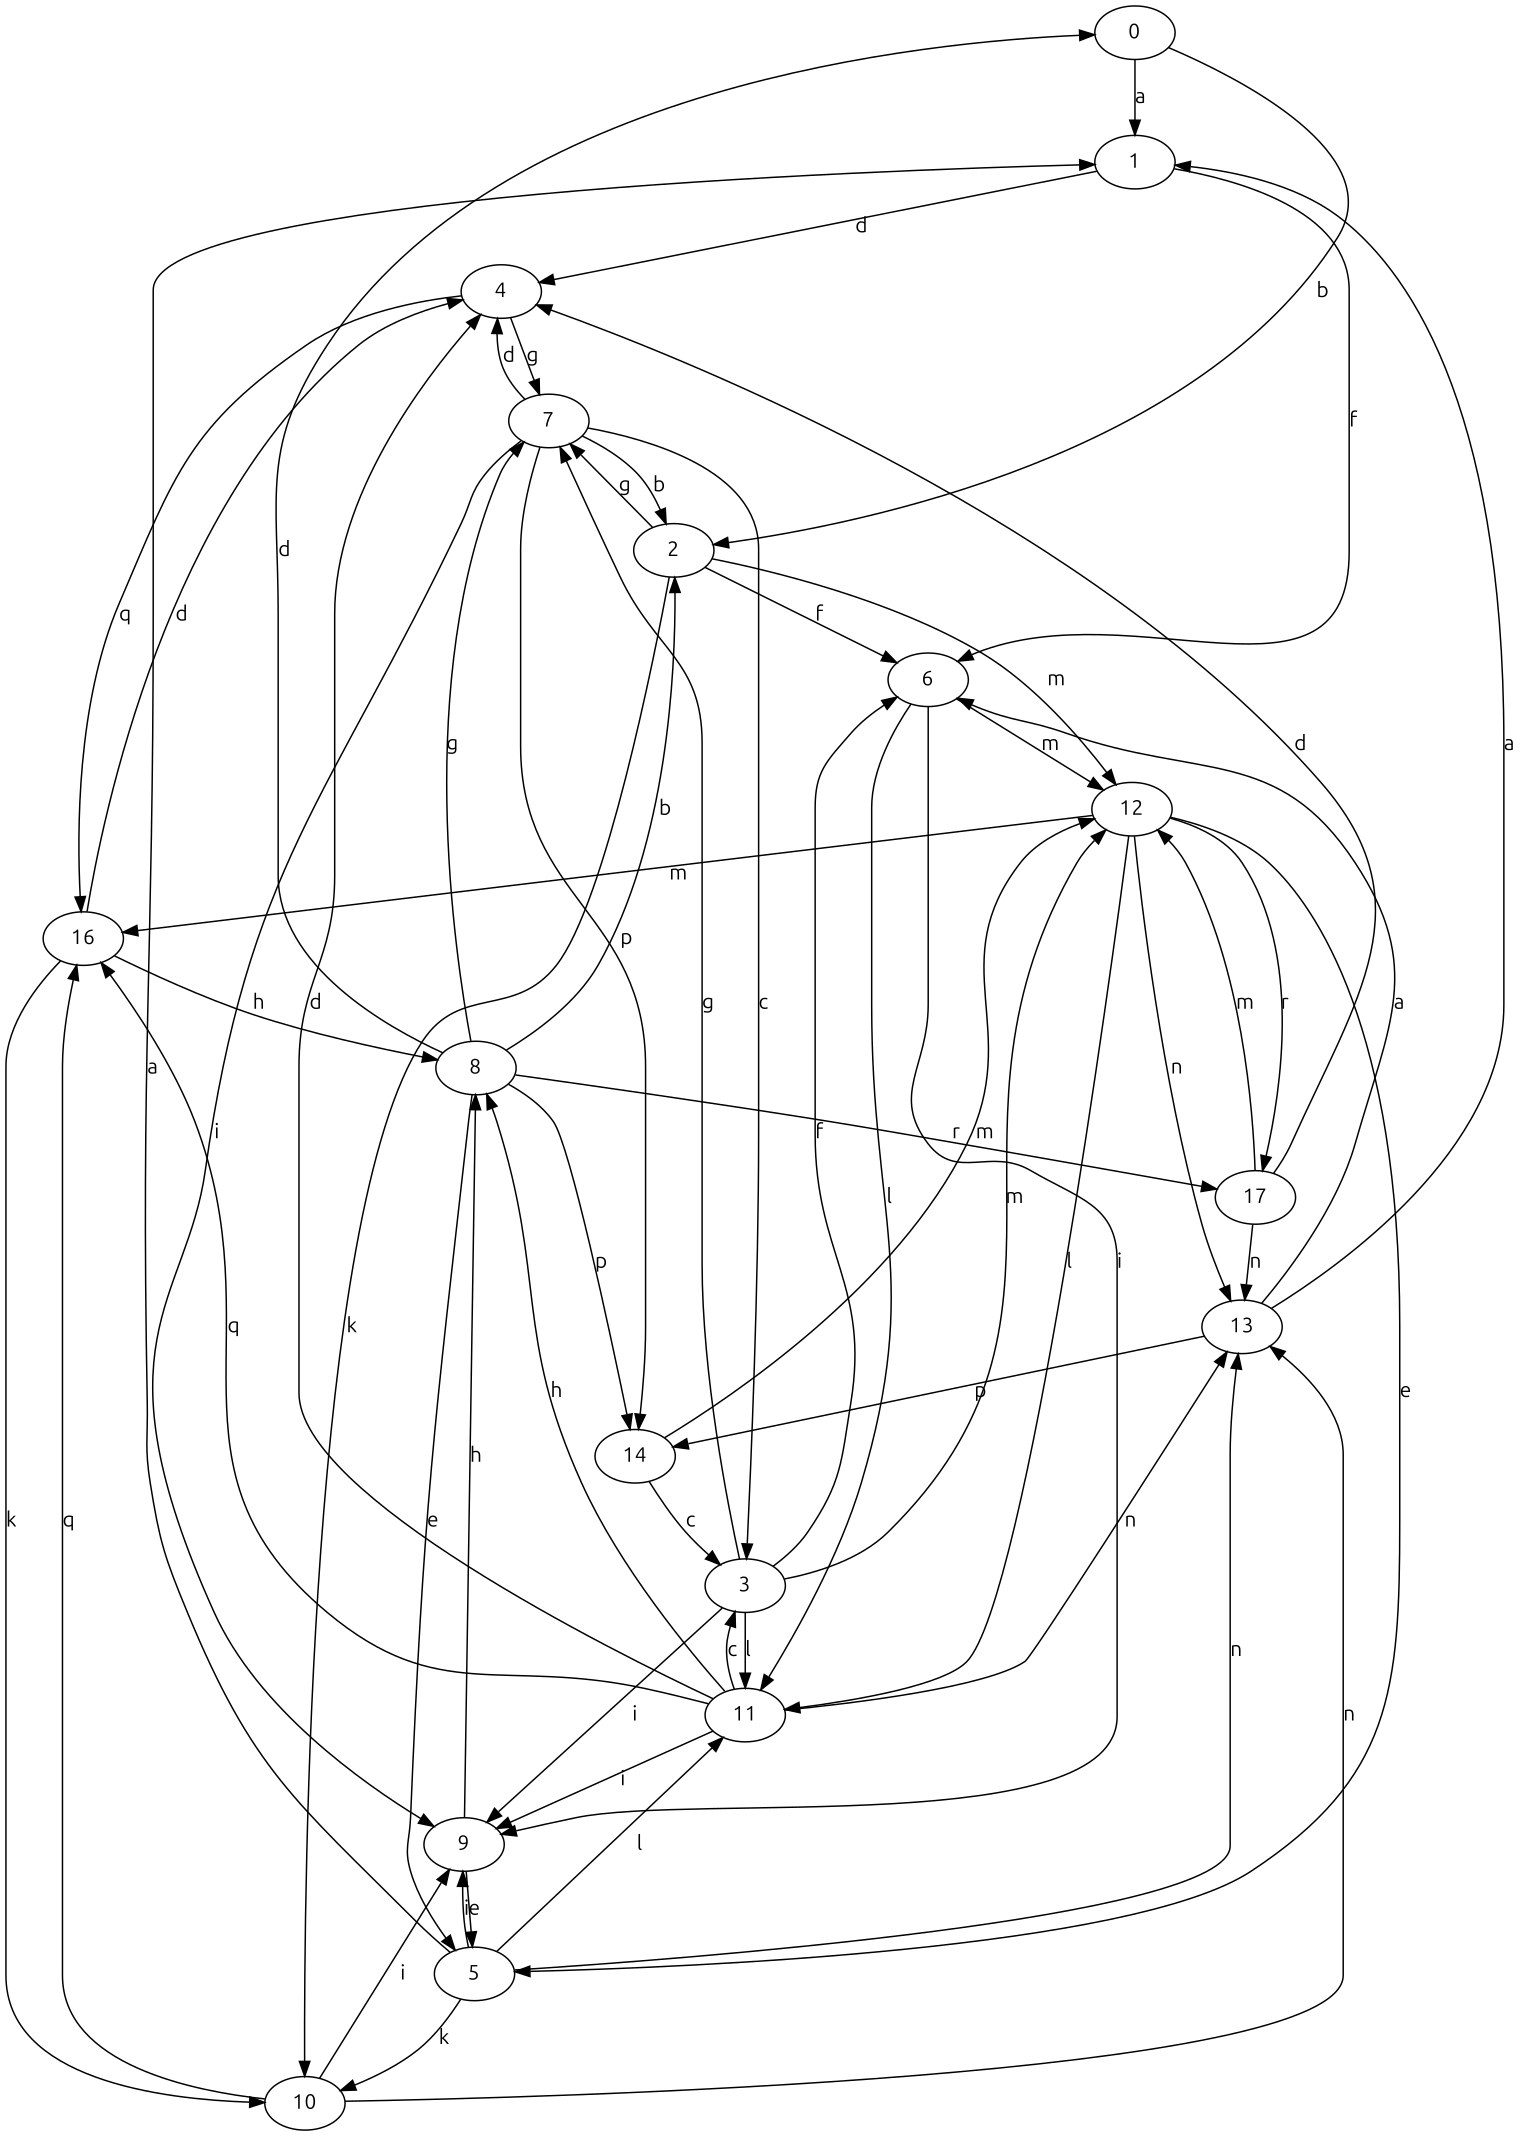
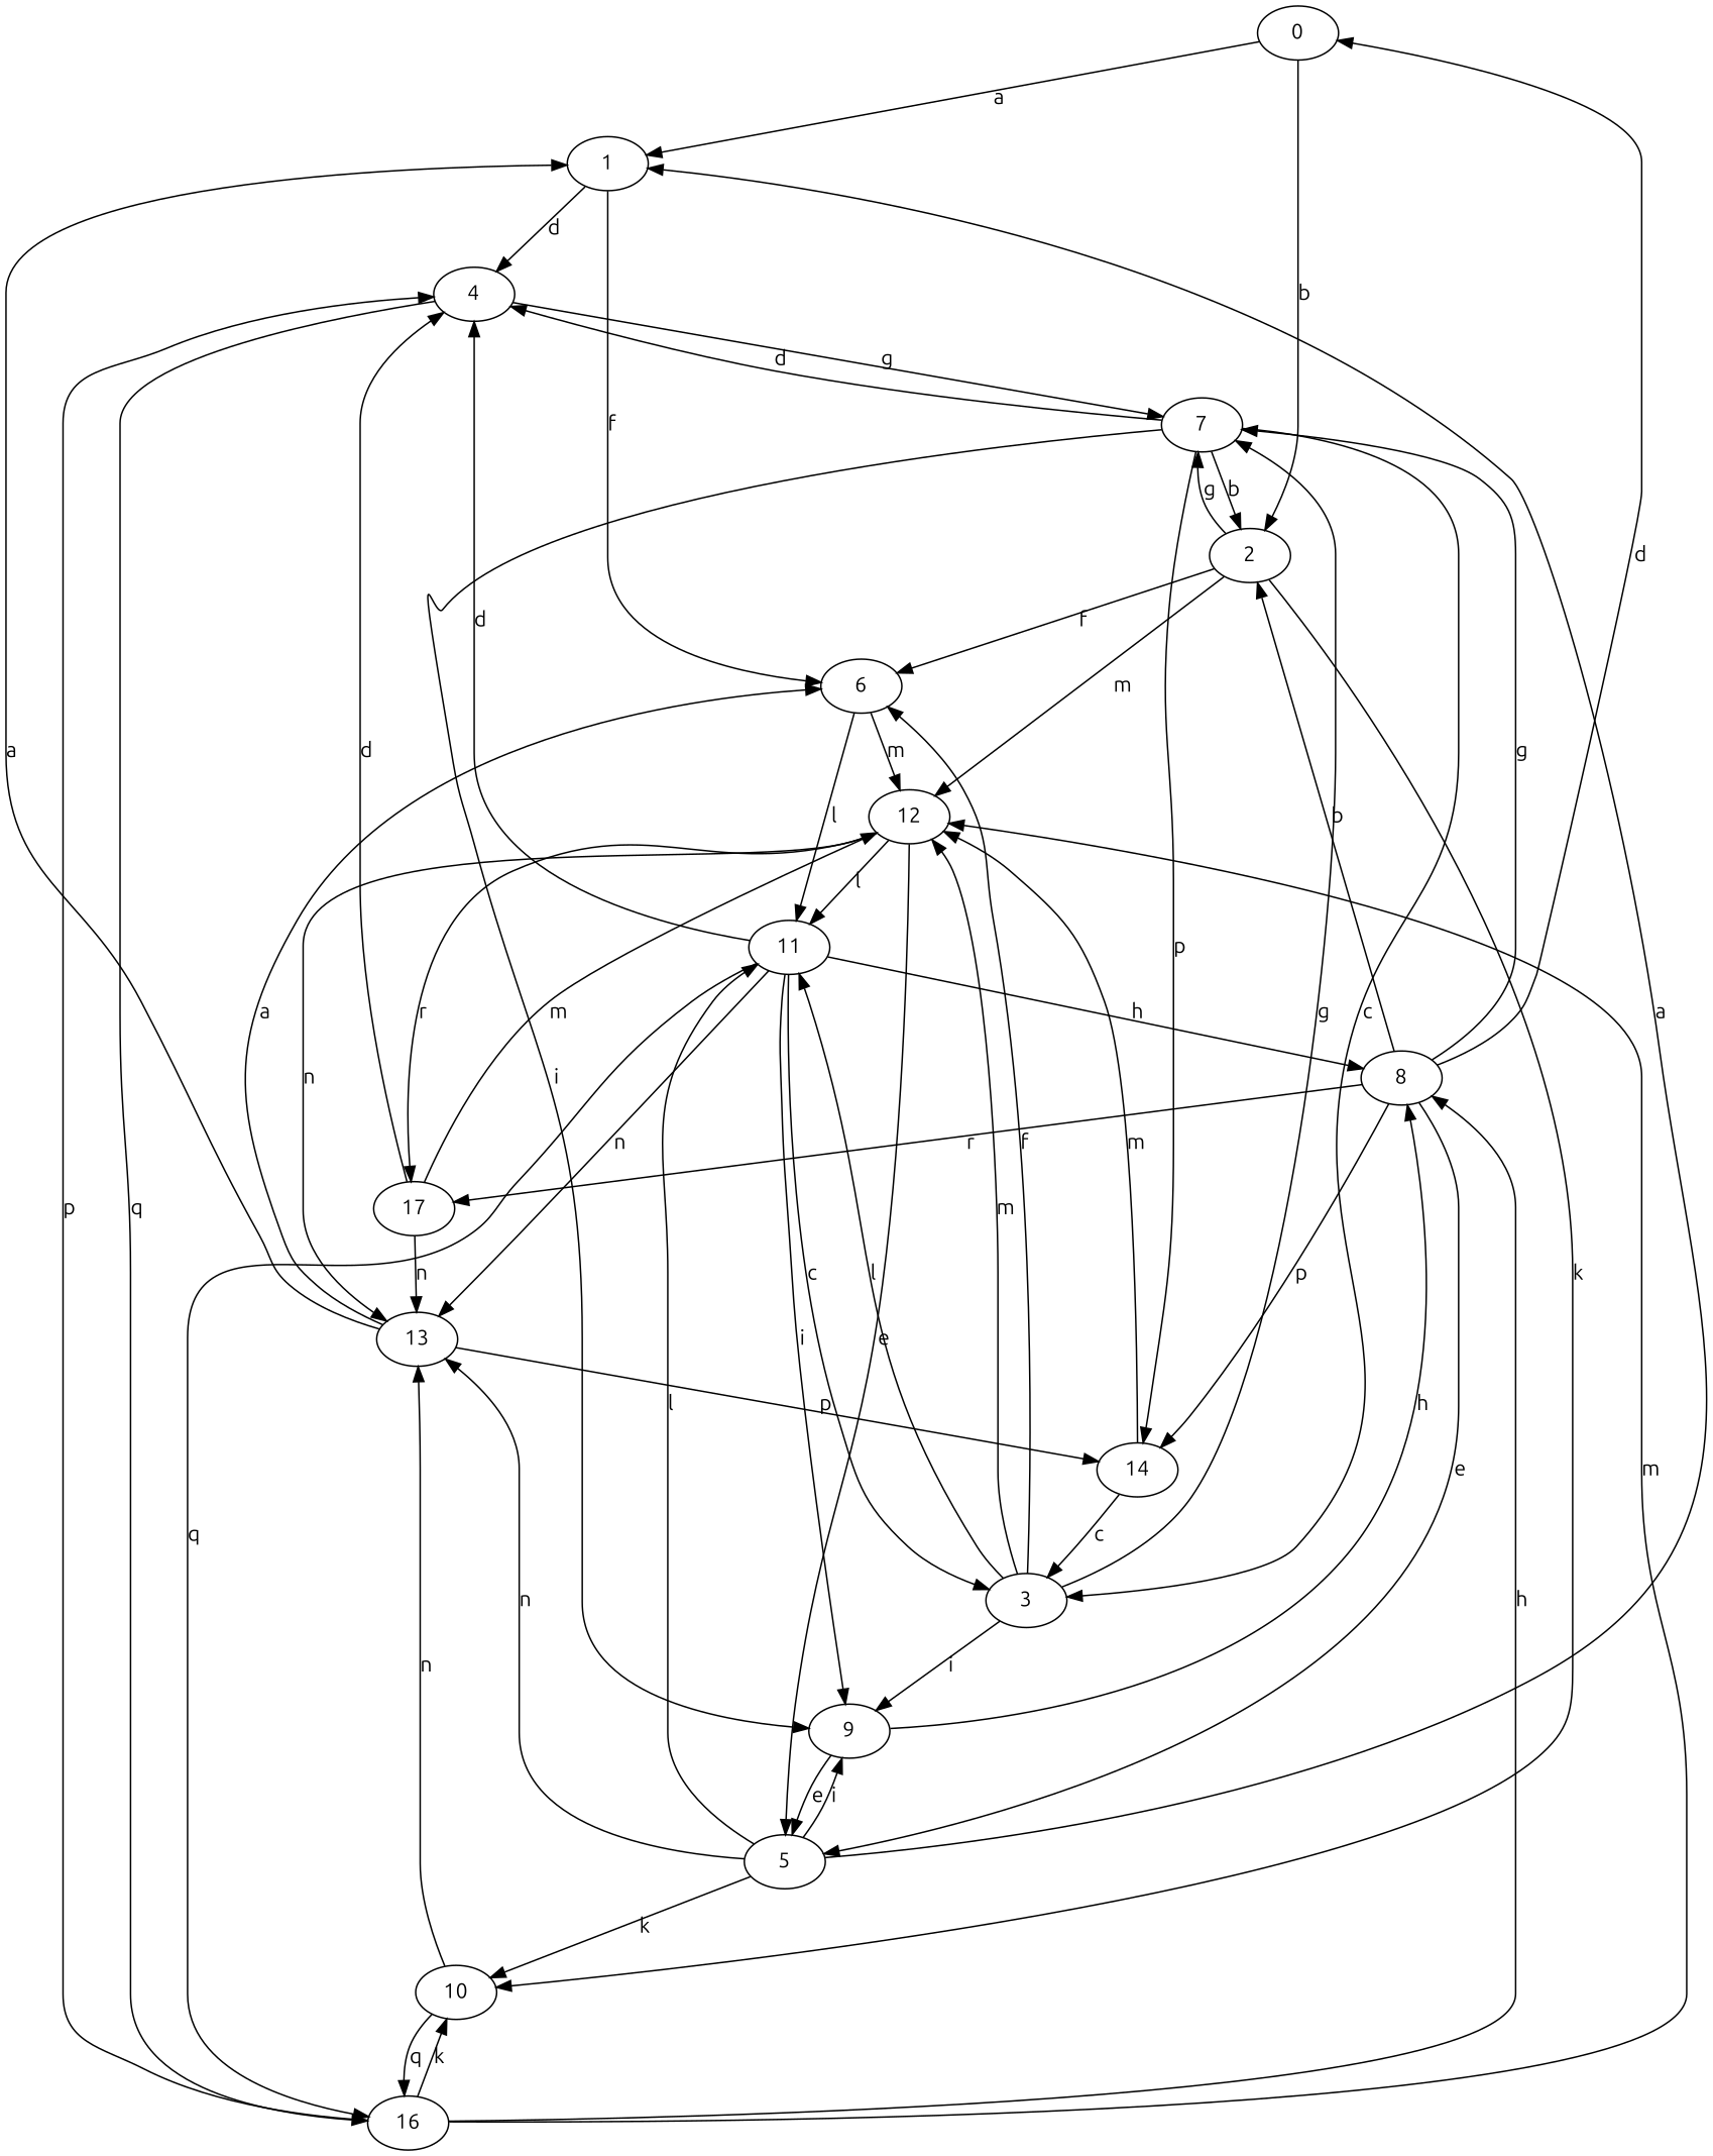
  strict digraph {
    fontname=Ubuntu
    node [fontname=Ubuntu]
    edge [fontname=Ubuntu]
    0
    1
    2
    4
    6
    7
    10
    12
    16
    9
    11
    3
    14
    13
    5
    17
    8
    0 -> 1 [label=a]
    0 -> 2 [label=b]
    1 -> 4 [label=d]
    1 -> 6 [label=f]
    2 -> 6 [label=f]
    2 -> 7 [label=g]
    2 -> 10 [label=k]
    2 -> 12 [label=m]
    4 -> 7 [label=g]
    4 -> 16 [label=q]
    6 -> 12 [label=m]
-   6 -> 9 [label=i]
    6 -> 11 [label=l]
    7 -> 2 [label=b]
    7 -> 4 [label=d]
    7 -> 9 [label=i]
    7 -> 3 [label=c]
    7 -> 14 [label=p]
    10 -> 16 [label=q]
-   10 -> 9 [label=i]
    10 -> 13 [label=n]
    12 -> 11 [label=l]
    12 -> 13 [label=n]
    12 -> 5 [label=e]
    12 -> 17 [label=r]
-   16 -> 4 [label=d]
+   16 -> 4 [label=p]
    16 -> 10 [label=k]
-   12 -> 16 [label=m]
+   16 -> 12 [label=m]
    16 -> 8 [label=h]
    9 -> 5 [label=e]
    9 -> 8 [label=h]
    11 -> 4 [label=d]
    11 -> 16 [label=q]
    11 -> 9 [label=i]
    11 -> 3 [label=c]
    11 -> 13 [label=n]
    11 -> 8 [label=h]
    3 -> 6 [label=f]
    3 -> 7 [label=g]
    3 -> 12 [label=m]
    3 -> 9 [label=i]
    3 -> 11 [label=l]
    14 -> 12 [label=m]
    14 -> 3 [label=c]
    13 -> 1 [label=a]
    13 -> 6 [label=a]
    13 -> 14 [label=p]
    5 -> 1 [label=a]
    5 -> 10 [label=k]
    5 -> 9 [label=i]
    5 -> 11 [label=l]
    5 -> 13 [label=n]
    17 -> 4 [label=d]
    17 -> 12 [label=m]
    17 -> 13 [label=n]
    8 -> 0 [label=d]
    8 -> 2 [label=b]
    8 -> 7 [label=g]
    8 -> 14 [label=p]
    8 -> 5 [label=e]
    8 -> 17 [label=r]
  }
